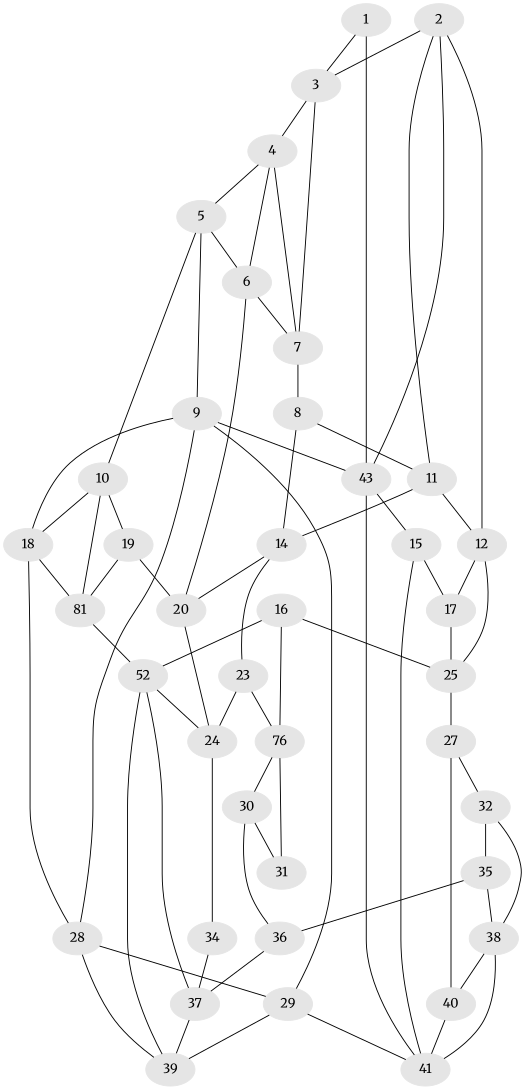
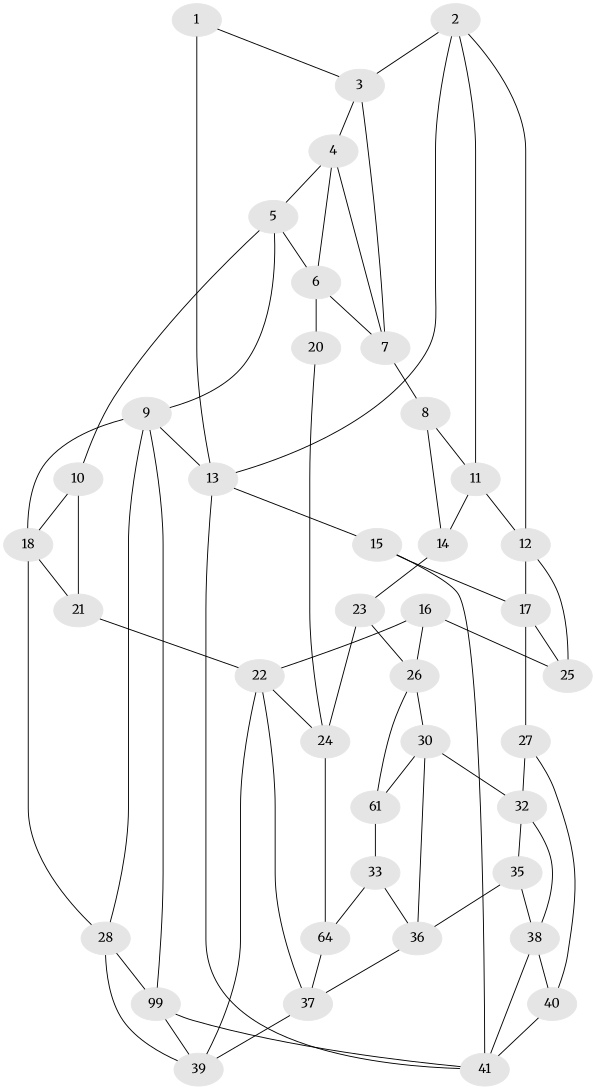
  graph {
    fontname=Merriweather
    node [color=gray90 fontname=Merriweather style=filled]
    edge [fontname=Merriweather weight=1.0]
    1
    3
-   13 [label=43]
+   13
    4
    7
    15
    41
    2
    11
    12
    14
    17
    25
    5
    6
    8
    9
    10
    20
    18
    28
-   29
-   19
-   21 [label=81]
+   29 [label=99]
+   21
    24
    23
    39
-   22 [label=52]
+   22
    27
-   26 [label=76]
+   26
    16
-   31
+   31 [label=61]
    30
-   34
+   34 [label=64]
    37
+   33
    32
    40
    36
    35
    38
    1 -- 3
    1 -- 13 [weight=2.0]
    3 -- 4
    3 -- 7
    13 -- 15
    13 -- 41
    4 -- 7
    4 -- 5
    4 -- 6
    7 -- 8 [weight=2.0]
    15 -- 41
    15 -- 17
    2 -- 3
    2 -- 13
    2 -- 11
    2 -- 12
    11 -- 12
    11 -- 14
    12 -- 17
    12 -- 25
-   14 -- 20
    14 -- 23
    17 -- 25 [weight=2.0]
-   25 -- 27
+   17 -- 27
    5 -- 6
    5 -- 9
    5 -- 10
    6 -- 7
    6 -- 20
    8 -- 11
    8 -- 14
    9 -- 13
    9 -- 18
    9 -- 28
    9 -- 29
    10 -- 18
-   10 -- 19
    10 -- 21
    20 -- 24
    18 -- 28
    18 -- 21
    28 -- 29
    28 -- 39 [weight=2.0]
    29 -- 41
    29 -- 39
-   19 -- 20 [weight=2.0]
-   19 -- 21
    21 -- 22
    24 -- 34
    23 -- 24
    23 -- 26
    22 -- 24
    22 -- 39
    22 -- 37
    27 -- 32
    27 -- 40
    26 -- 31
    26 -- 30
    16 -- 25
    16 -- 22
    16 -- 26
+   31 -- 33 [weight=2.0]
    30 -- 31
+   30 -- 32
    30 -- 36
    34 -- 37 [weight=2.0]
    37 -- 39 [weight=2.0]
+   33 -- 34 [weight=2.0]
+   33 -- 36
    32 -- 35
    32 -- 38
    40 -- 41 [weight=2.0]
    36 -- 37
    35 -- 36 [weight=2.0]
    35 -- 38
    38 -- 41
    38 -- 40
  }
